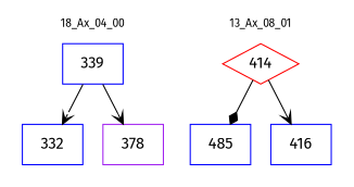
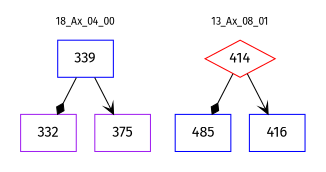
  digraph {
    fontname="Fira Sans"
    node [color=blue fontname="Fira Sans" shape=box]
    edge [arrowhead=diamond color=black fontname="Fira Sans"]
    n1 [label=339]
-   n2 [label=332]
-   n3 [color=purple label=378]
+   n2 [color=purple label=332]
+   n3 [color=purple label=375]
    n4 [color=red label=414 shape=diamond]
    n5 [label=485]
    n6 [label=416]
    subgraph cluster_1 {
      color=white
      fontsize=10
      label="18_Ax_04_00"
      n1
      n2
      n3
    }
    subgraph cluster_2 {
      color=white
      fontsize=10
      label="13_Ax_08_01"
      n4
      n5
      n6
    }
-   n1 -> n2 [arrowhead=vee]
+   n1 -> n2
    n1 -> n3 [arrowhead=vee]
    n4 -> n5
    n4 -> n6 [arrowhead=vee]
  }
